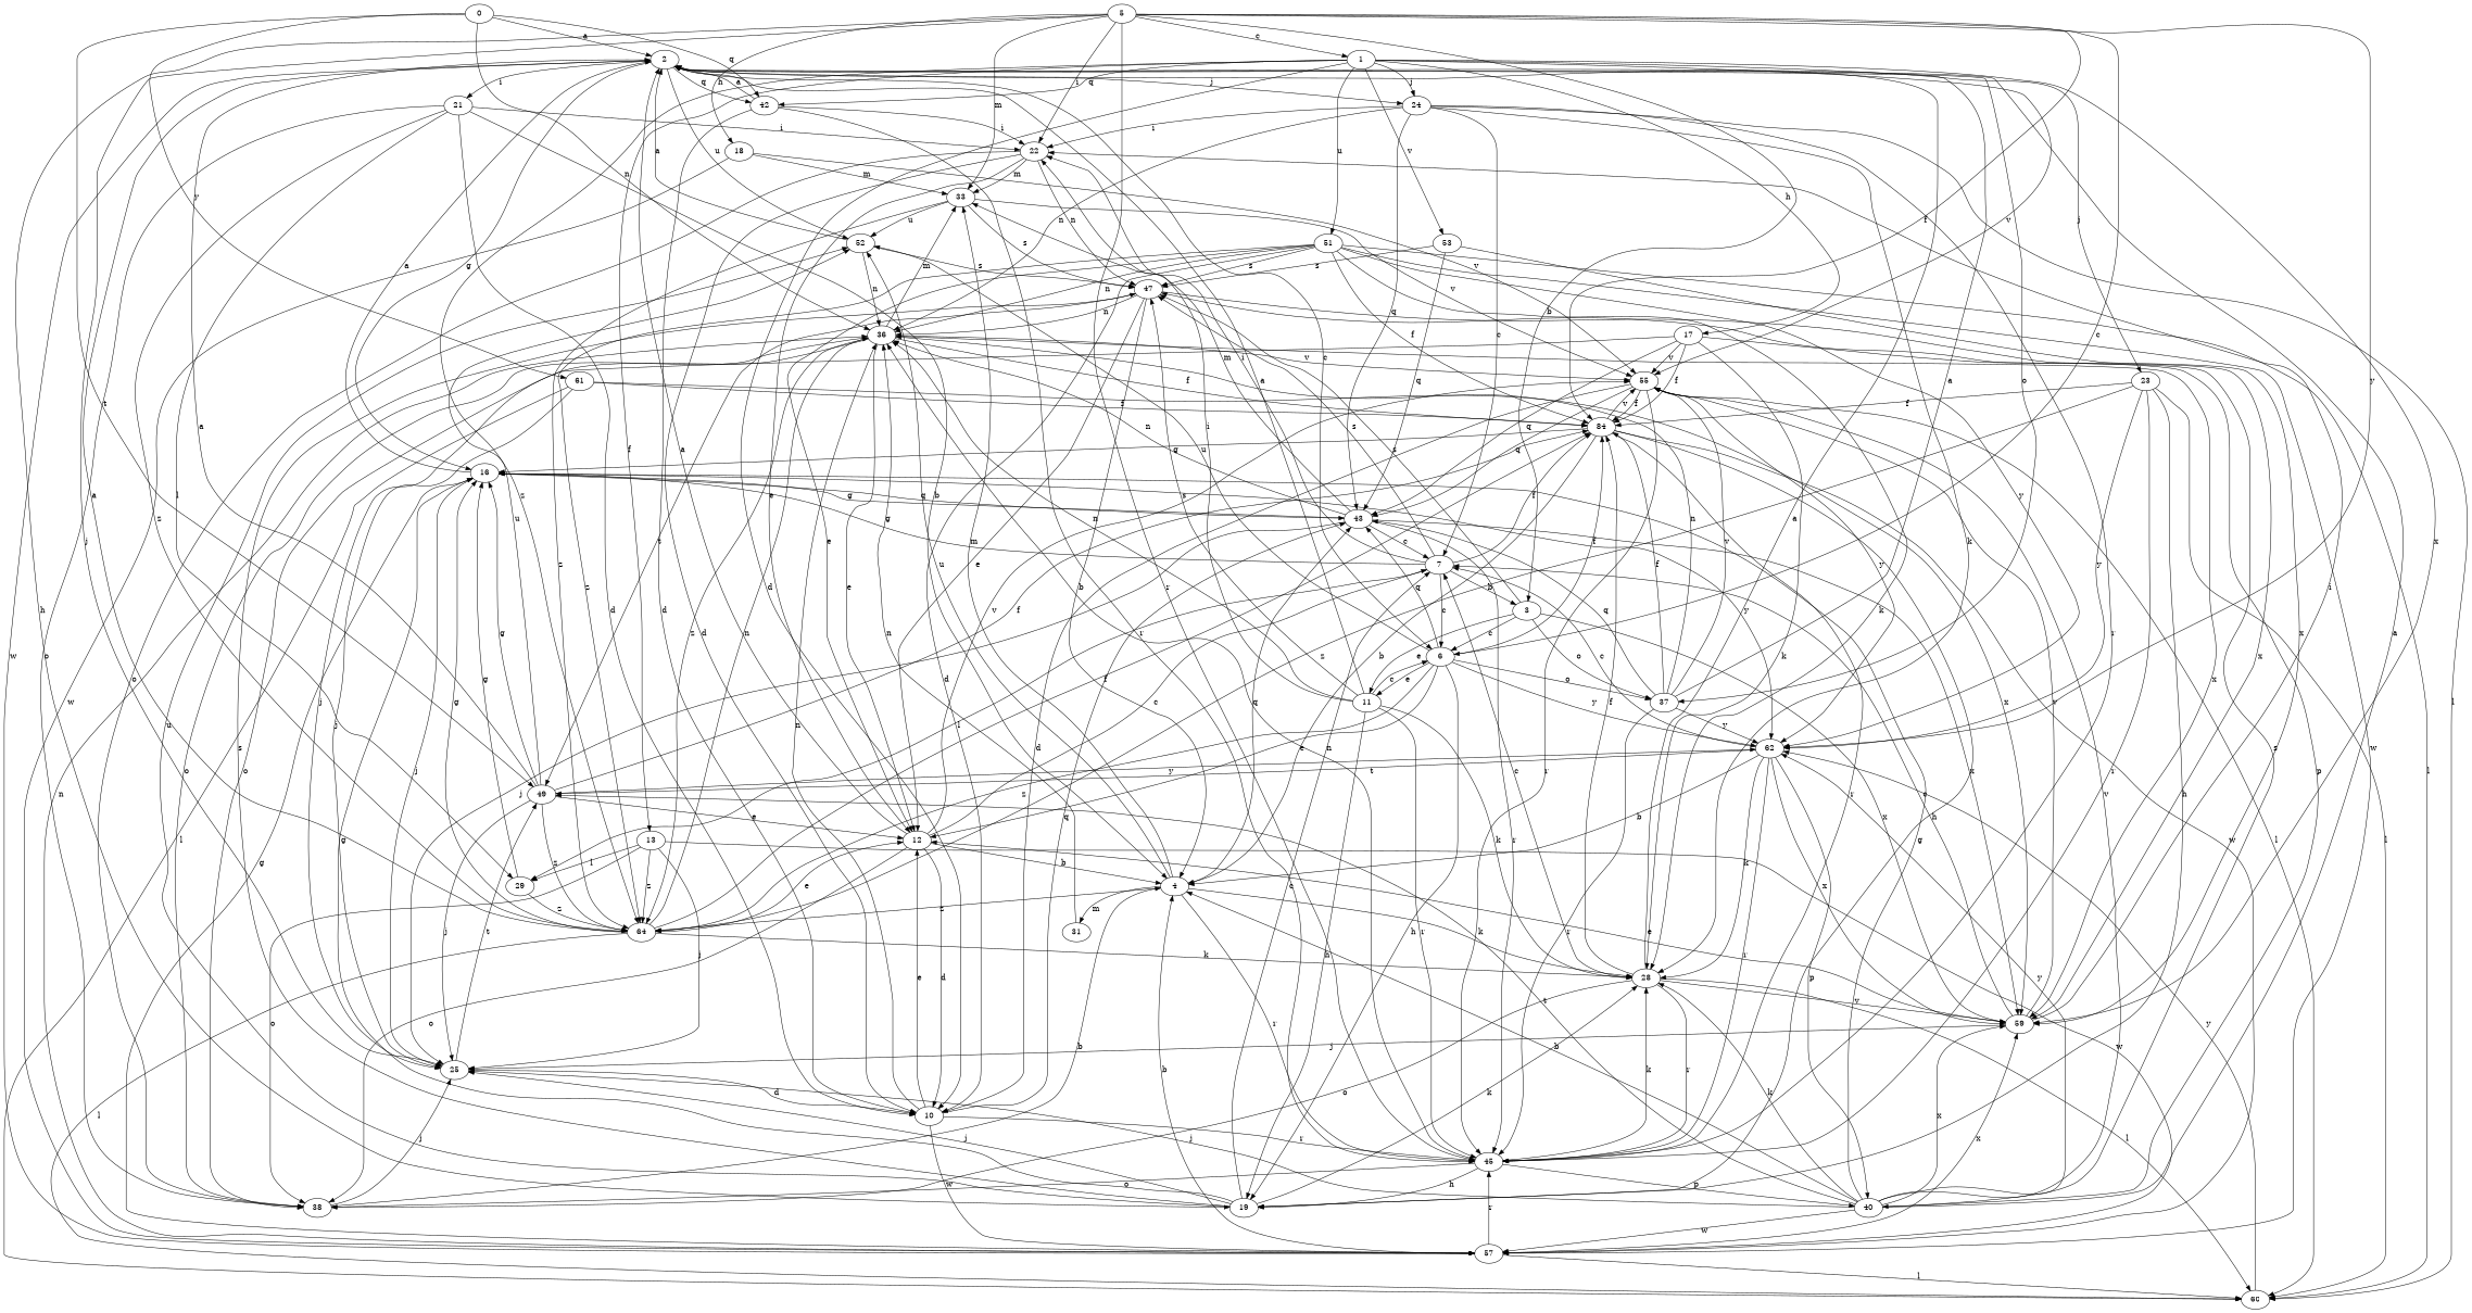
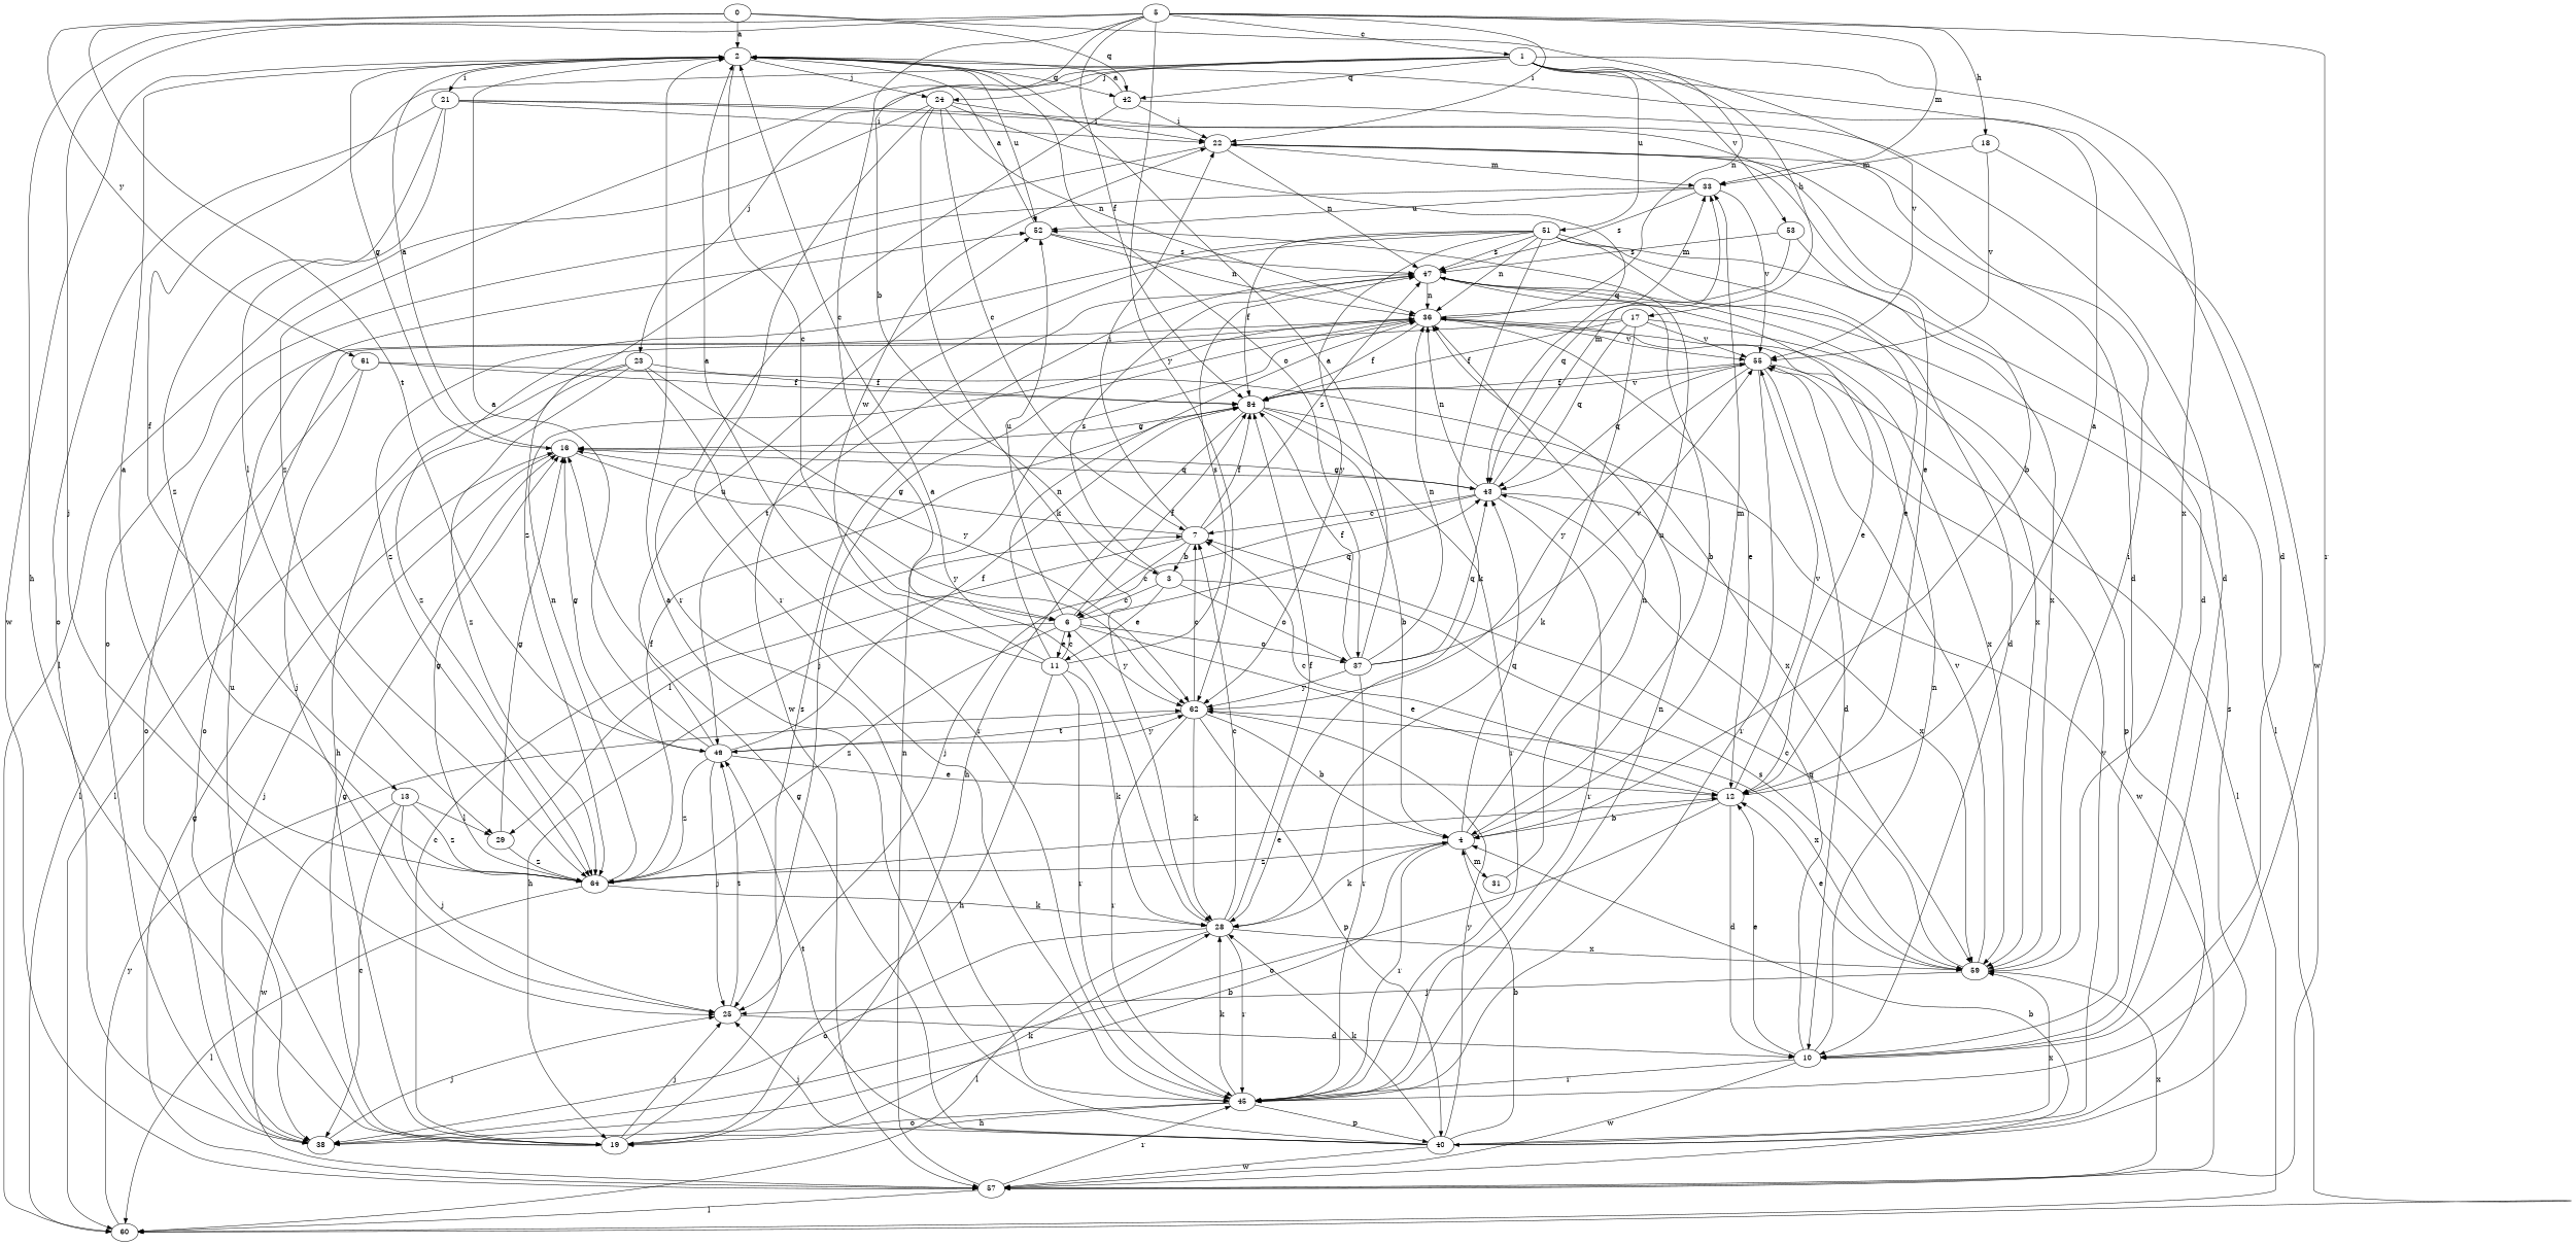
  strict digraph {
    0
    2
    36
    42
    49
    61
    24
    6
    16
    21
    37
    52
    57
    55
    59
    64
    33
    n18 [label=84]
    25
    12
    38
    10
    45
    22
    62
    n26 [label=60]
    1
    13
    17
    23
    51
    53
    5
    3
    18
    19
    43
    29
    28
    40
    7
    47
    11
    4
    31
    0 -> 2 [label=a]
    0 -> 36 [label=n]
    0 -> 42 [label=q]
    0 -> 49 [label=t]
    0 -> 61 [label=y]
    2 -> 42 [label=q]
    2 -> 24 [label=j]
    2 -> 6 [label=c]
    2 -> 16 [label=g]
    2 -> 21 [label=i]
    2 -> 37 [label=o]
    2 -> 52 [label=u]
    2 -> 57 [label=w]
    36 -> 55 [label=v]
    36 -> 59 [label=x]
    36 -> 64 [label=z]
    36 -> 33 [label=m]
    36 -> n18 [label=f]
    36 -> 25 [label=j]
    36 -> 12 [label=e]
    36 -> 38 [label=o]
    42 -> 2 [label=a]
    42 -> 10 [label=d]
    42 -> 45 [label=r]
    42 -> 22 [label=i]
    49 -> 2 [label=a]
    49 -> 16 [label=g]
    49 -> 52 [label=u]
    49 -> 64 [label=z]
    49 -> n18 [label=f]
    49 -> 25 [label=j]
    49 -> 12 [label=e]
    49 -> 62 [label=y]
    61 -> 59 [label=x]
    61 -> n18 [label=f]
    61 -> 25 [label=j]
    61 -> n26 [label=l]
    24 -> 36 [label=n]
    24 -> 45 [label=r]
    24 -> 22 [label=i]
    24 -> n26 [label=l]
    24 -> 43 [label=q]
    24 -> 28 [label=k]
    24 -> 7 [label=c]
    6 -> 37 [label=o]
    6 -> 52 [label=u]
    6 -> 64 [label=z]
    6 -> n18 [label=f]
    6 -> 12 [label=e]
    6 -> 62 [label=y]
    6 -> 19 [label=h]
    6 -> 43 [label=q]
    6 -> 11 [label=e]
    16 -> 2 [label=a]
-   16 -> 25 [label=j]
+   16 -> 38 [label=j]
    16 -> 62 [label=y]
    16 -> 43 [label=q]
    21 -> 64 [label=z]
    21 -> 38 [label=o]
    21 -> 10 [label=d]
    21 -> 22 [label=i]
    21 -> 29 [label=l]
    21 -> 4 [label=b]
    37 -> 2 [label=a]
    37 -> 36 [label=n]
    37 -> 55 [label=v]
    37 -> n18 [label=f]
    37 -> 45 [label=r]
    37 -> 62 [label=y]
    37 -> 43 [label=q]
    52 -> 2 [label=a]
    52 -> 36 [label=n]
    52 -> 47 [label=s]
    57 -> 36 [label=n]
    57 -> 16 [label=g]
    57 -> 59 [label=x]
    57 -> 45 [label=r]
    57 -> n26 [label=l]
    57 -> 4 [label=b]
    55 -> n18 [label=f]
    55 -> 10 [label=d]
    55 -> 45 [label=r]
    55 -> 62 [label=y]
    55 -> n26 [label=l]
    55 -> 43 [label=q]
    59 -> 55 [label=v]
    59 -> 25 [label=j]
    59 -> 12 [label=e]
    59 -> 22 [label=i]
    59 -> 7 [label=c]
    64 -> 2 [label=a]
    64 -> 36 [label=n]
    64 -> 16 [label=g]
    64 -> n18 [label=f]
    64 -> 12 [label=e]
    64 -> n26 [label=l]
    64 -> 28 [label=k]
    33 -> 52 [label=u]
    33 -> 55 [label=v]
    33 -> 64 [label=z]
    33 -> 47 [label=s]
    n18 -> 16 [label=g]
    n18 -> 57 [label=w]
    n18 -> 55 [label=v]
    n18 -> 45 [label=r]
    n18 -> 19 [label=h]
    n18 -> 4 [label=b]
    25 -> 49 [label=t]
    25 -> 10 [label=d]
    12 -> 2 [label=a]
    12 -> 55 [label=v]
    12 -> 38 [label=o]
    12 -> 10 [label=d]
    12 -> 7 [label=c]
    12 -> 4 [label=b]
    38 -> 25 [label=j]
    38 -> 4 [label=b]
    10 -> 36 [label=n]
    10 -> 57 [label=w]
    10 -> 12 [label=e]
    10 -> 45 [label=r]
    10 -> 43 [label=q]
    45 -> 36 [label=n]
    45 -> 38 [label=o]
    45 -> 19 [label=h]
    45 -> 28 [label=k]
    45 -> 40 [label=p]
    22 -> 33 [label=m]
    22 -> 12 [label=e]
    22 -> 38 [label=o]
    22 -> 10 [label=d]
    22 -> 47 [label=n]
    62 -> 49 [label=t]
    62 -> 59 [label=x]
    62 -> 45 [label=r]
    62 -> 28 [label=k]
    62 -> 40 [label=p]
    62 -> 7 [label=c]
    62 -> 4 [label=b]
    n26 -> 62 [label=y]
    1 -> 42 [label=q]
    1 -> 24 [label=j]
    1 -> 55 [label=v]
    1 -> 59 [label=x]
    1 -> 64 [label=z]
    1 -> 10 [label=d]
    1 -> 13 [label=f]
    1 -> 17 [label=h]
    1 -> 23 [label=j]
    1 -> 51 [label=u]
    1 -> 53 [label=v]
    13 -> 57 [label=w]
    13 -> 64 [label=z]
    13 -> 25 [label=j]
-   13 -> 38 [label=o]
+   13 -> 38 [label=c]
    13 -> 29 [label=l]
    17 -> 55 [label=v]
    17 -> n18 [label=f]
    17 -> 38 [label=o]
    17 -> 43 [label=q]
    17 -> 28 [label=k]
    17 -> 40 [label=p]
    23 -> 64 [label=z]
    23 -> n18 [label=f]
    23 -> 45 [label=r]
    23 -> 62 [label=y]
    23 -> n26 [label=l]
    23 -> 19 [label=h]
    51 -> 36 [label=n]
    51 -> 57 [label=w]
    51 -> 64 [label=z]
    51 -> n18 [label=f]
    51 -> 12 [label=e]
    51 -> 10 [label=d]
    51 -> 62 [label=y]
    51 -> n26 [label=l]
    51 -> 28 [label=k]
    51 -> 47 [label=s]
    53 -> 59 [label=x]
    53 -> 43 [label=q]
    53 -> 47 [label=s]
    5 -> 6 [label=c]
    5 -> 33 [label=m]
    5 -> n18 [label=f]
    5 -> 25 [label=j]
    5 -> 45 [label=r]
    5 -> 22 [label=i]
    5 -> 62 [label=y]
    5 -> 1 [label=c]
    5 -> 3 [label=b]
    5 -> 18 [label=h]
    5 -> 19 [label=h]
    3 -> 6 [label=c]
    3 -> 37 [label=o]
-   3 -> 59 [label=x]
+   3 -> 59 [label=s]
    3 -> 47 [label=s]
    3 -> 11 [label=e]
    18 -> 57 [label=w]
    18 -> 55 [label=v]
    18 -> 33 [label=m]
    19 -> 16 [label=g]
    19 -> 52 [label=u]
    19 -> 25 [label=j]
    19 -> 28 [label=k]
    19 -> 7 [label=c]
    19 -> 47 [label=s]
    43 -> 36 [label=n]
    43 -> 16 [label=g]
    43 -> 59 [label=x]
    43 -> 33 [label=m]
    43 -> 25 [label=j]
    43 -> 45 [label=r]
    43 -> 7 [label=c]
    29 -> 16 [label=g]
    29 -> 64 [label=z]
    28 -> 2 [label=a]
-   28 -> 59 [label=v]
+   28 -> 59 [label=x]
    28 -> n18 [label=f]
    28 -> 38 [label=o]
    28 -> 45 [label=r]
    28 -> n26 [label=l]
    28 -> 7 [label=c]
    40 -> 2 [label=a]
    40 -> 49 [label=t]
    40 -> 16 [label=g]
    40 -> 57 [label=w]
    40 -> 55 [label=v]
    40 -> 59 [label=x]
    40 -> 25 [label=j]
    40 -> 62 [label=y]
    40 -> 28 [label=k]
    40 -> 47 [label=s]
    40 -> 4 [label=b]
    7 -> 6 [label=c]
    7 -> 16 [label=g]
    7 -> n18 [label=f]
    7 -> 22 [label=i]
    7 -> 3 [label=b]
    7 -> 29 [label=l]
    7 -> 47 [label=s]
    47 -> 36 [label=n]
    47 -> 49 [label=t]
    47 -> 59 [label=x]
    47 -> 12 [label=e]
    47 -> 4 [label=b]
    11 -> 2 [label=a]
    11 -> 36 [label=n]
    11 -> 6 [label=c]
    11 -> 45 [label=r]
-   11 -> 22 [label=i]
+   11 -> 22 [label=w]
    11 -> 19 [label=h]
    11 -> 28 [label=k]
    11 -> 47 [label=s]
    4 -> 52 [label=u]
    4 -> 64 [label=z]
    4 -> 33 [label=m]
    4 -> 45 [label=r]
    4 -> 43 [label=q]
    4 -> 28 [label=k]
    4 -> 31 [label=m]
    31 -> 36 [label=n]
  }
